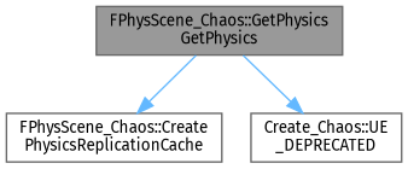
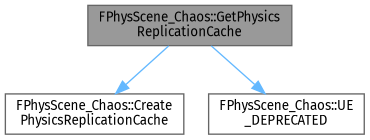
  digraph {
    fontname="Fira Sans"
    rankdir=TB
    node [color=grey40 fillcolor=white fontname="Fira Sans" fontsize=10 shape=box style=filled]
    edge [color=steelblue1 fontname="Fira Sans" fontsize=10 labelfontname=Helvetica labelfontsize=10 style=solid]
-   n1 [color=gray40 fillcolor=grey60 fontcolor=black height=0.2 label="FPhysScene_Chaos::GetPhysics\lGetPhysics" width=0.4]
+   n1 [color=gray40 fillcolor=grey60 fontcolor=black height=0.2 label="FPhysScene_Chaos::GetPhysics\lReplicationCache" width=0.4]
    n2 [height=0.2 label="FPhysScene_Chaos::Create\lPhysicsReplicationCache" width=0.4]
-   n3 [height=0.2 label="Create_Chaos::UE\l_DEPRECATED" width=0.4]
+   n3 [height=0.2 label="FPhysScene_Chaos::UE\l_DEPRECATED" width=0.4]
    n1 -> n2
    n1 -> n3
  }
